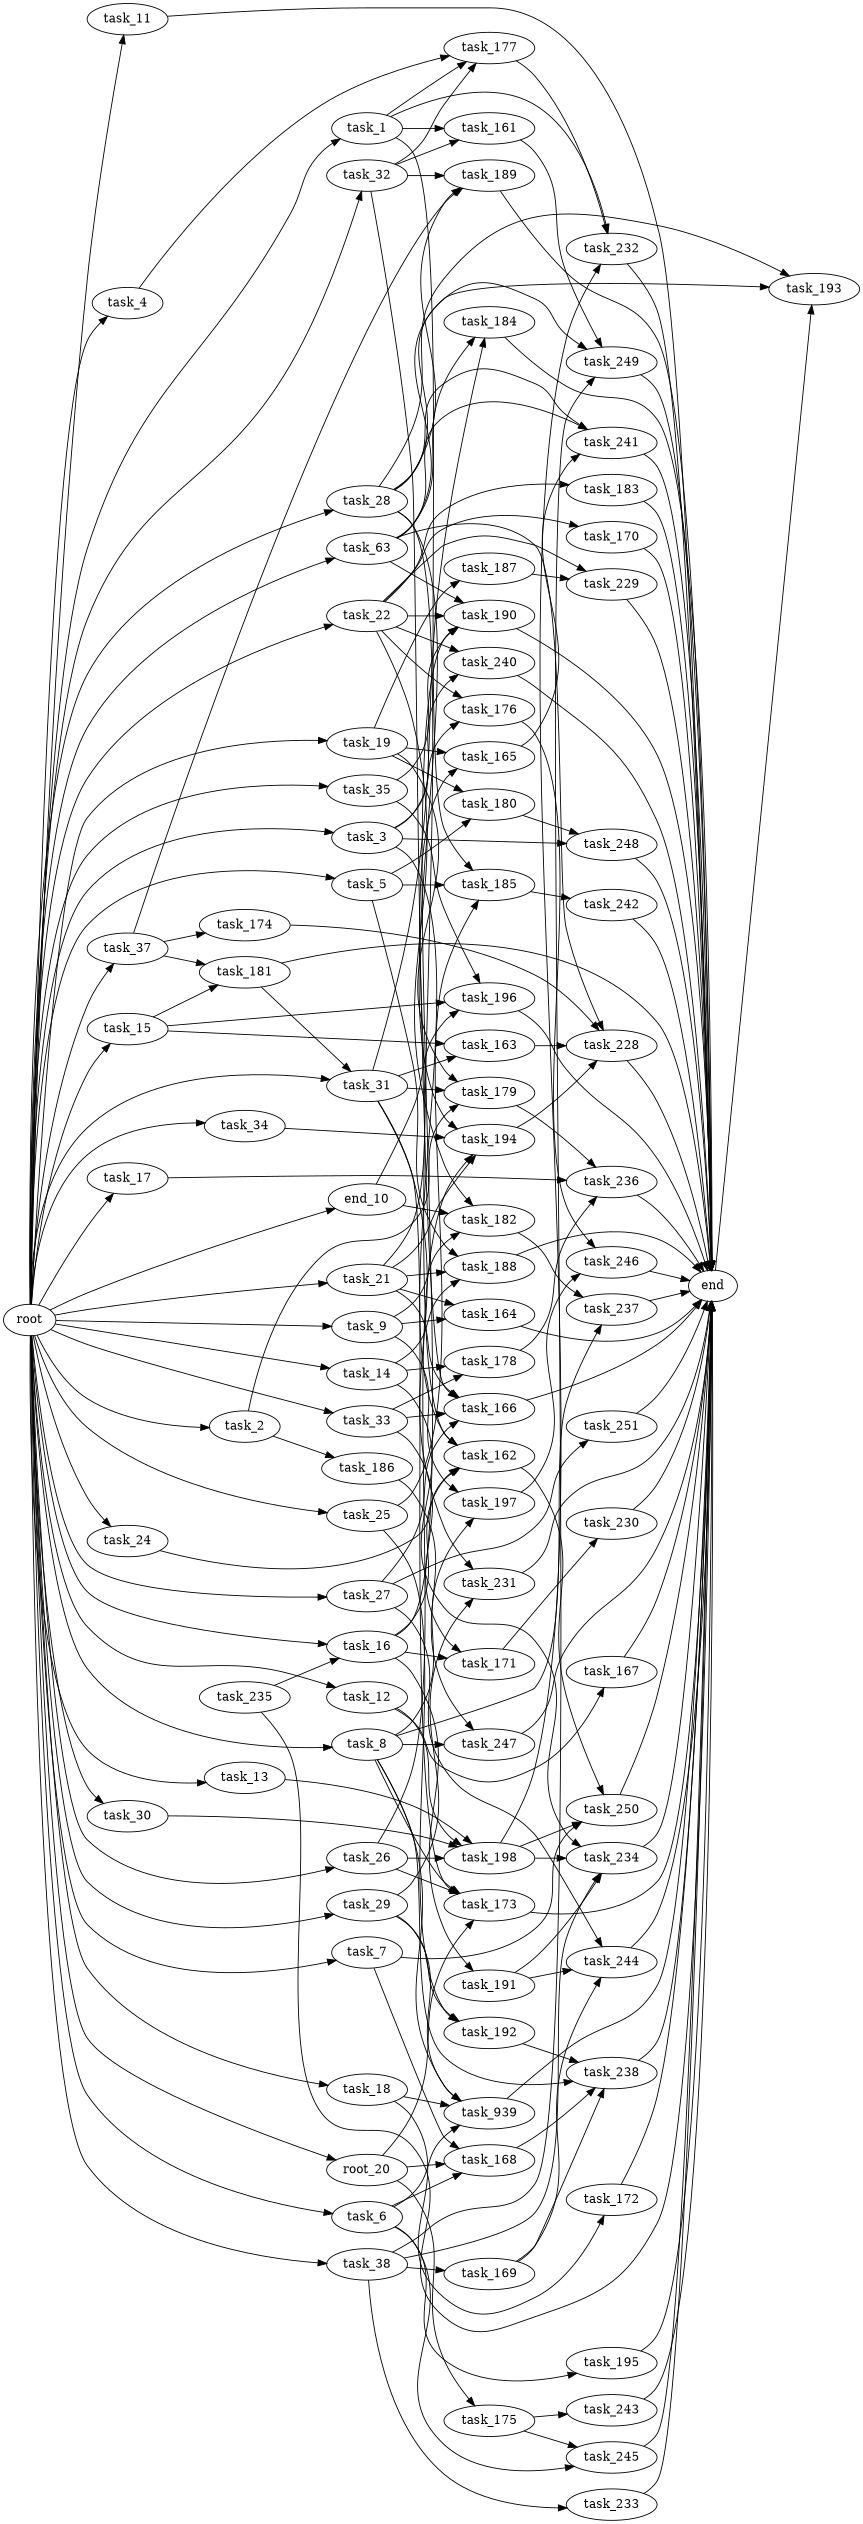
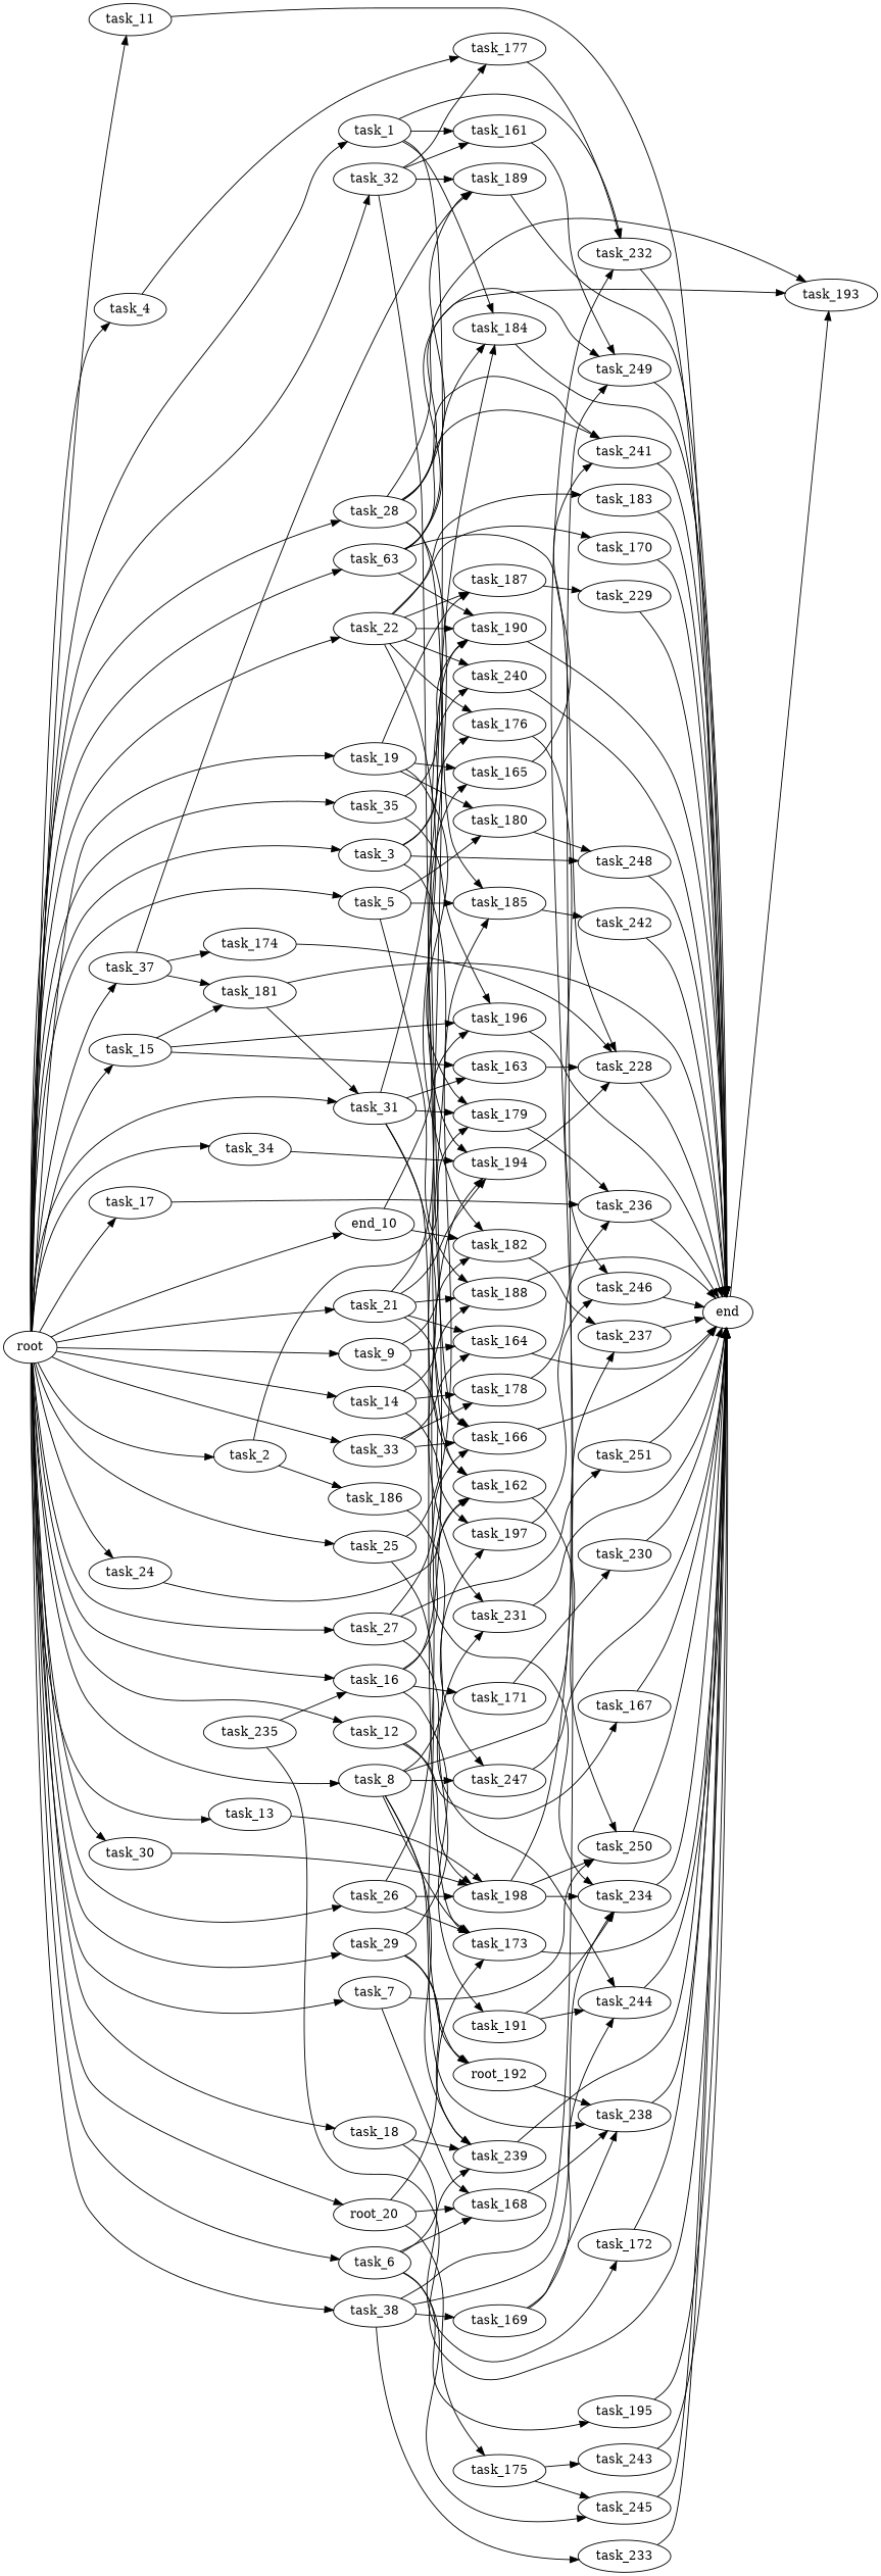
  digraph {
    fontname="DejaVu Serif"
    rankdir=LR
    node [fontname="DejaVu Serif"]
    edge [fontname="DejaVu Serif"]
    root
    task_1
    task_2
    task_3
    task_4
    task_5
    task_6
    task_7
    task_8
    task_9
    n11 [label=end_10]
    task_11
    task_12
    task_13
    task_14
    task_15
    task_16
    task_17
    task_18
    task_19
    n21 [label=root_20]
    task_21
    task_22
    n24 [label=task_63]
    task_24
    task_25
    task_26
    task_27
    task_28
    task_29
    task_30
    task_31
    task_32
    task_33
    task_34
    task_35
    task_37
    task_38
    task_161
    task_184
    task_185
    task_232
    task_179
    task_186
    task_162
    task_176
    task_240
    task_248
    task_177
    task_180
    task_188
    task_168
    task_195
-   task_239 [label=task_939]
+   task_239
    task_245
    task_250
    task_173
    task_197
    task_237
    task_238
    task_247
    task_164
    task_182
    task_196
    end
    task_167
    task_198
    task_178
    task_234
    task_163
    task_181
    task_171
    task_190
    task_191
    task_236
    task_172
    task_165
    task_187
    task_175
    task_166
    task_194
    task_170
    task_183
    task_193
    task_228
    task_241
-   task_192
+   task_192 [label=root_192]
    task_244
    task_251
    task_189
    task_249
    task_231
    task_174
    task_169
    task_233
    task_242
    task_246
    task_230
    task_235
    task_229
    task_243
    root -> task_1
    root -> task_2
    root -> task_3
    root -> task_4
    root -> task_5
    root -> task_6
    root -> task_7
    root -> task_8
    root -> task_9
    root -> n11
    root -> task_11
    root -> task_12
    root -> task_13
    root -> task_14
    root -> task_15
    root -> task_16
    root -> task_17
    root -> task_18
    root -> task_19
    root -> n21
    root -> task_21
    root -> task_22
    root -> n24
    root -> task_24
    root -> task_25
    root -> task_26
    root -> task_27
    root -> task_28
    root -> task_29
    root -> task_30
    root -> task_31
    root -> task_32
    root -> task_33
    root -> task_34
    root -> task_35
    root -> task_37
    root -> task_38
    task_1 -> task_161
-   task_1 -> task_177
+   task_1 -> task_184
    task_1 -> task_185
    task_1 -> task_232
    task_2 -> task_179
    task_2 -> task_186
    task_3 -> task_162
    task_3 -> task_176
    task_3 -> task_240
    task_3 -> task_248
    task_4 -> task_177
    task_5 -> task_185
    task_5 -> task_180
    task_5 -> task_188
    task_6 -> task_168
    task_6 -> task_195
    task_6 -> task_239
    task_6 -> task_245
    task_7 -> task_168
    task_7 -> task_250
    task_8 -> task_239
    task_8 -> task_173
    task_8 -> task_197
    task_8 -> task_237
    task_8 -> task_238
    task_8 -> task_247
    task_9 -> task_197
    task_9 -> task_164
    task_9 -> task_182
    n11 -> task_182
    n11 -> task_196
    task_11 -> end
    task_12 -> task_167
    task_12 -> task_198
    task_13 -> task_198
    task_14 -> task_188
    task_14 -> task_178
    task_14 -> task_234
    task_15 -> task_196
    task_15 -> task_163
    task_15 -> task_181
    task_16 -> task_162
    task_16 -> task_171
    task_16 -> task_190
    task_16 -> task_191
    task_17 -> task_236
    task_18 -> task_239
    task_18 -> task_172
    task_19 -> task_179
    task_19 -> task_180
    task_19 -> task_165
    task_19 -> task_187
    n21 -> task_168
    n21 -> task_173
    n21 -> task_175
    task_21 -> task_188
    task_21 -> task_164
    task_21 -> task_165
    task_21 -> task_166
    task_21 -> task_194
    task_22 -> task_176
    task_22 -> task_240
    task_22 -> task_182
    task_22 -> task_190
-   task_22 -> task_229
+   task_22 -> task_187
    task_22 -> task_170
    task_22 -> task_183
    n24 -> task_184
    n24 -> task_190
    n24 -> task_193
    n24 -> task_228
    n24 -> task_241
    task_24 -> task_162
    task_25 -> task_185
    task_25 -> task_192
    task_26 -> task_173
    task_26 -> task_198
    task_26 -> task_194
    task_27 -> task_166
    task_27 -> task_244
    task_27 -> task_251
    task_28 -> task_162
    task_28 -> task_194
    task_28 -> task_193
    task_28 -> task_241
    task_28 -> task_189
    task_28 -> task_249
    task_29 -> task_239
    task_29 -> task_192
    task_29 -> task_231
    task_30 -> task_198
    task_31 -> task_184
    task_31 -> task_179
    task_31 -> task_173
    task_31 -> task_163
    task_31 -> task_231
    task_32 -> task_161
    task_32 -> task_177
    task_32 -> task_166
    task_32 -> task_189
-   task_33 -> task_171
+   task_33 -> task_164
    task_33 -> task_178
    task_33 -> task_166
    task_34 -> task_194
    task_35 -> task_196
    task_35 -> task_190
    task_37 -> task_181
    task_37 -> task_189
    task_37 -> task_174
    task_38 -> task_234
    task_38 -> task_249
    task_38 -> task_169
    task_38 -> task_233
    task_161 -> task_249
    task_184 -> end
    task_185 -> task_242
    task_232 -> end
    task_179 -> task_236
    task_186 -> task_247
    task_162 -> task_250
    task_176 -> task_246
    task_240 -> end
    task_248 -> end
    task_177 -> task_232
    task_180 -> task_248
    task_188 -> end
    task_168 -> task_238
    task_195 -> end
    task_239 -> end
    task_245 -> end
    task_250 -> end
    task_173 -> end
    task_197 -> task_246
    task_237 -> end
    task_238 -> end
    task_247 -> end
    task_164 -> end
    task_182 -> task_237
    task_196 -> end
    end -> task_193
    task_167 -> end
    task_198 -> task_232
    task_198 -> task_250
    task_198 -> task_234
    task_178 -> task_236
    task_234 -> end
    task_163 -> task_228
    task_181 -> task_31
    task_181 -> end
    task_171 -> task_230
    task_190 -> end
    task_191 -> task_234
    task_191 -> task_244
    task_236 -> end
    task_172 -> end
    task_165 -> task_241
    task_187 -> task_229
    task_175 -> task_245
    task_175 -> task_243
    task_166 -> end
    task_194 -> task_228
    task_170 -> end
    task_183 -> end
    task_228 -> end
    task_241 -> end
    task_192 -> task_238
    task_244 -> end
    task_251 -> end
    task_189 -> end
    task_249 -> end
    task_231 -> end
    task_174 -> task_228
    task_169 -> task_238
    task_169 -> task_244
    task_233 -> end
    task_242 -> end
    task_246 -> end
    task_230 -> end
    task_235 -> task_16
    task_235 -> end
    task_229 -> end
    task_243 -> end
  }
